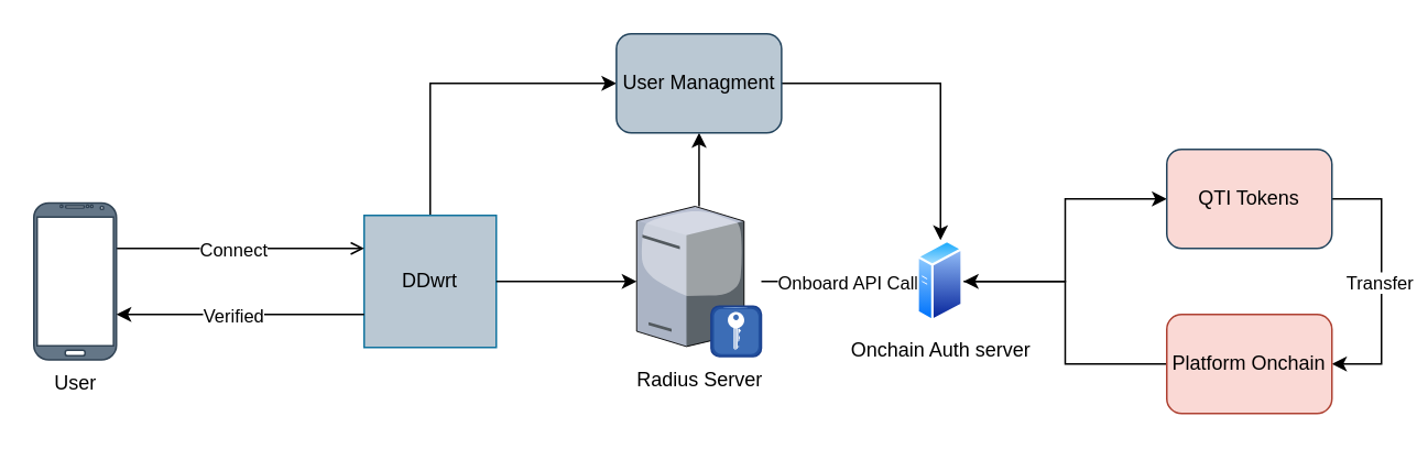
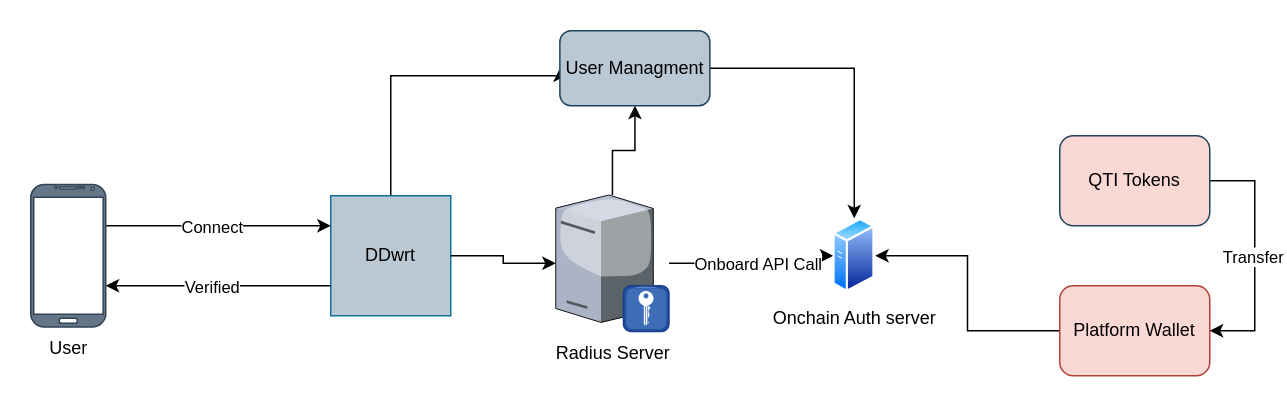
  <mxCell id="0" />
  <mxCell id="1" parent="0" />
  <mxCell id="2" style="edgeStyle=orthogonalEdgeStyle;rounded=0;orthogonalLoop=1;jettySize=auto;html=1;entryX=0;entryY=0.5;entryDx=0;entryDy=0;" edge="1" parent="1" source="20" target="10"><mxGeometry relative="1" as="geometry" /></mxCell>
  <mxCell id="3" value="Onboard API Call" style="edgeLabel;html=1;align=center;verticalAlign=middle;resizable=0;points=[];" vertex="1" connectable="0" parent="2"><mxGeometry x="-0.26" y="-2" relative="1" as="geometry"><mxPoint x="17" y="-2" as="offset" /></mxGeometry></mxCell>
  <mxCell id="4" style="edgeStyle=orthogonalEdgeStyle;rounded=0;orthogonalLoop=1;jettySize=auto;html=1;entryX=0;entryY=0.5;entryDx=0;entryDy=0;" edge="1" parent="1" source="5" target="22"><mxGeometry relative="1" as="geometry"><Array as="points"><mxPoint x="260" y="50" /></Array></mxGeometry></mxCell>
  <mxCell id="5" value="DDwrt" style="whiteSpace=wrap;html=1;aspect=fixed;fillColor=#bac8d3;strokeColor=#10739e;" vertex="1" parent="1"><mxGeometry x="220" y="130" width="80" height="80" as="geometry" /></mxCell>
- <mxCell id="6" style="edgeStyle=orthogonalEdgeStyle;rounded=0;orthogonalLoop=1;jettySize=auto;html=1;endArrow=open;" edge="1" parent="1" source="8" target="5"><mxGeometry relative="1" as="geometry"><Array as="points"><mxPoint x="180" y="150" /><mxPoint x="180" y="150" /></Array></mxGeometry></mxCell>
+ <mxCell id="6" style="edgeStyle=orthogonalEdgeStyle;rounded=0;orthogonalLoop=1;jettySize=auto;html=1;" edge="1" parent="1" source="8" target="5"><mxGeometry relative="1" as="geometry"><Array as="points"><mxPoint x="180" y="150" /><mxPoint x="180" y="150" /></Array></mxGeometry></mxCell>
  <mxCell id="7" value="Connect" style="edgeLabel;html=1;align=center;verticalAlign=middle;resizable=0;points=[];" vertex="1" connectable="0" parent="6"><mxGeometry x="-0.2" relative="1" as="geometry"><mxPoint x="10" as="offset" /></mxGeometry></mxCell>
  <mxCell id="8" value="&lt;font color=&quot;#000000&quot;&gt;User&lt;/font&gt;" style="verticalLabelPosition=bottom;verticalAlign=top;html=1;shadow=0;dashed=0;strokeWidth=1;shape=mxgraph.android.phone2;strokeColor=#314354;fillColor=#647687;fontColor=#ffffff;" vertex="1" parent="1"><mxGeometry x="20" y="122.5" width="50" height="95" as="geometry" /></mxCell>
- <mxCell id="9" style="edgeStyle=orthogonalEdgeStyle;rounded=0;orthogonalLoop=1;jettySize=auto;html=1;entryX=0;entryY=0.5;entryDx=0;entryDy=0;" edge="1" parent="1" source="10" target="13"><mxGeometry relative="1" as="geometry" /></mxCell>
  <mxCell id="10" value="Onchain Auth server" style="image;aspect=fixed;perimeter=ellipsePerimeter;html=1;align=center;shadow=0;dashed=0;spacingTop=3;image=img/lib/active_directory/generic_server.svg;" vertex="1" parent="1"><mxGeometry x="555" y="145" width="28.0" height="50" as="geometry" /></mxCell>
  <mxCell id="11" style="edgeStyle=orthogonalEdgeStyle;rounded=0;orthogonalLoop=1;jettySize=auto;html=1;entryX=1;entryY=0.5;entryDx=0;entryDy=0;" edge="1" parent="1" source="13" target="15"><mxGeometry relative="1" as="geometry"><Array as="points"><mxPoint x="836" y="120" /><mxPoint x="836" y="220" /></Array></mxGeometry></mxCell>
  <mxCell id="12" value="Transfer" style="edgeLabel;html=1;align=center;verticalAlign=middle;resizable=0;points=[];" vertex="1" connectable="0" parent="11"><mxGeometry x="-0.122" y="-2" relative="1" as="geometry"><mxPoint y="10" as="offset" /></mxGeometry></mxCell>
  <mxCell id="13" value="QTI Tokens" style="rounded=1;whiteSpace=wrap;html=1;fillColor=#fad9d5;strokeColor=#23445d;" vertex="1" parent="1"><mxGeometry x="706" y="90" width="100" height="60" as="geometry" /></mxCell>
  <mxCell id="14" style="edgeStyle=orthogonalEdgeStyle;rounded=0;orthogonalLoop=1;jettySize=auto;html=1;entryX=1;entryY=0.5;entryDx=0;entryDy=0;" edge="1" parent="1" source="15" target="10"><mxGeometry relative="1" as="geometry" /></mxCell>
- <mxCell id="15" value="Platform Onchain" style="rounded=1;whiteSpace=wrap;html=1;fillColor=#fad9d5;strokeColor=#ae4132;" vertex="1" parent="1"><mxGeometry x="706" y="190" width="100" height="60" as="geometry" /></mxCell>
+ <mxCell id="15" value="Platform Wallet" style="rounded=1;whiteSpace=wrap;html=1;fillColor=#fad9d5;strokeColor=#ae4132;" vertex="1" parent="1"><mxGeometry x="706" y="190" width="100" height="60" as="geometry" /></mxCell>
  <mxCell id="16" style="edgeStyle=orthogonalEdgeStyle;rounded=0;orthogonalLoop=1;jettySize=auto;html=1;startArrow=classic;startFill=1;endArrow=none;endFill=0;" edge="1" parent="1"><mxGeometry relative="1" as="geometry"><mxPoint x="70" y="190" as="sourcePoint" /><mxPoint x="220" y="190" as="targetPoint" /><Array as="points"><mxPoint x="180" y="190" /><mxPoint x="180" y="190" /></Array></mxGeometry></mxCell>
  <mxCell id="17" value="Verified" style="edgeLabel;html=1;align=center;verticalAlign=middle;resizable=0;points=[];" vertex="1" connectable="0" parent="16"><mxGeometry x="-0.2" relative="1" as="geometry"><mxPoint x="10" as="offset" /></mxGeometry></mxCell>
  <mxCell id="18" value="" style="edgeStyle=orthogonalEdgeStyle;rounded=0;orthogonalLoop=1;jettySize=auto;html=1;entryX=0;entryY=0.5;entryDx=0;entryDy=0;" edge="1" parent="1" source="5" target="20"><mxGeometry relative="1" as="geometry"><mxPoint x="300" y="170" as="sourcePoint" /><mxPoint x="486" y="170" as="targetPoint" /></mxGeometry></mxCell>
  <mxCell id="19" value="" style="edgeStyle=orthogonalEdgeStyle;rounded=0;orthogonalLoop=1;jettySize=auto;html=1;" edge="1" parent="1" source="20" target="22"><mxGeometry relative="1" as="geometry" /></mxCell>
- <mxCell id="20" value="Radius Server" style="verticalLabelPosition=bottom;sketch=0;aspect=fixed;html=1;verticalAlign=top;strokeColor=none;align=center;outlineConnect=0;shape=mxgraph.citrix.radius_server;" vertex="1" parent="1"><mxGeometry x="385" y="124.5" width="75.5" height="91" as="geometry" /></mxCell>
+ <mxCell id="20" value="Radius Server" style="verticalLabelPosition=bottom;sketch=0;aspect=fixed;html=1;verticalAlign=top;strokeColor=none;align=center;outlineConnect=0;shape=mxgraph.citrix.radius_server;" vertex="1" parent="1"><mxGeometry x="370" y="129.5" width="75.5" height="91" as="geometry" /></mxCell>
  <mxCell id="21" style="edgeStyle=orthogonalEdgeStyle;rounded=0;orthogonalLoop=1;jettySize=auto;html=1;" edge="1" parent="1" source="22" target="10"><mxGeometry relative="1" as="geometry" /></mxCell>
- <mxCell id="22" value="User Managment" style="rounded=1;whiteSpace=wrap;html=1;fillColor=#bac8d3;strokeColor=#23445d;" vertex="1" parent="1"><mxGeometry x="372.75" y="20" width="100" height="60" as="geometry" /></mxCell>
+ <mxCell id="22" value="User Managment" style="rounded=1;whiteSpace=wrap;html=1;fillColor=#bac8d3;strokeColor=#23445d;" vertex="1" parent="1"><mxGeometry x="372.75" y="20" width="100" height="50" as="geometry" /></mxCell>
